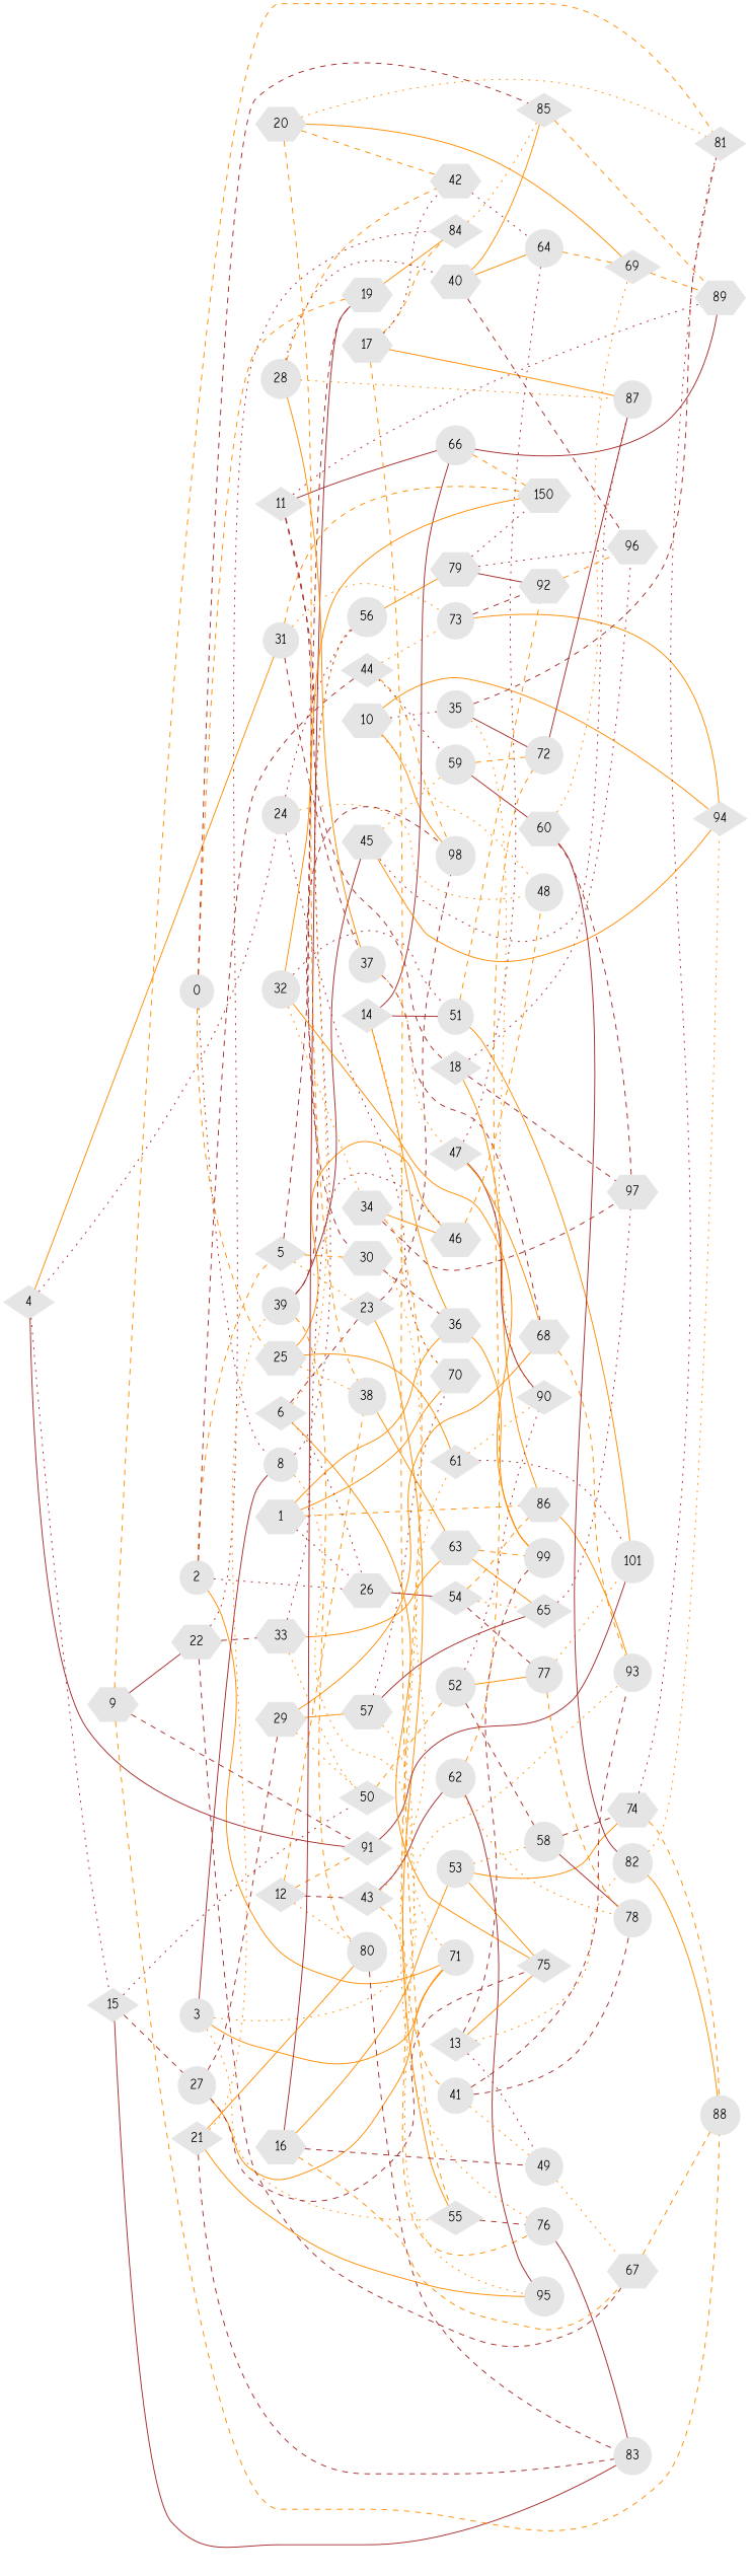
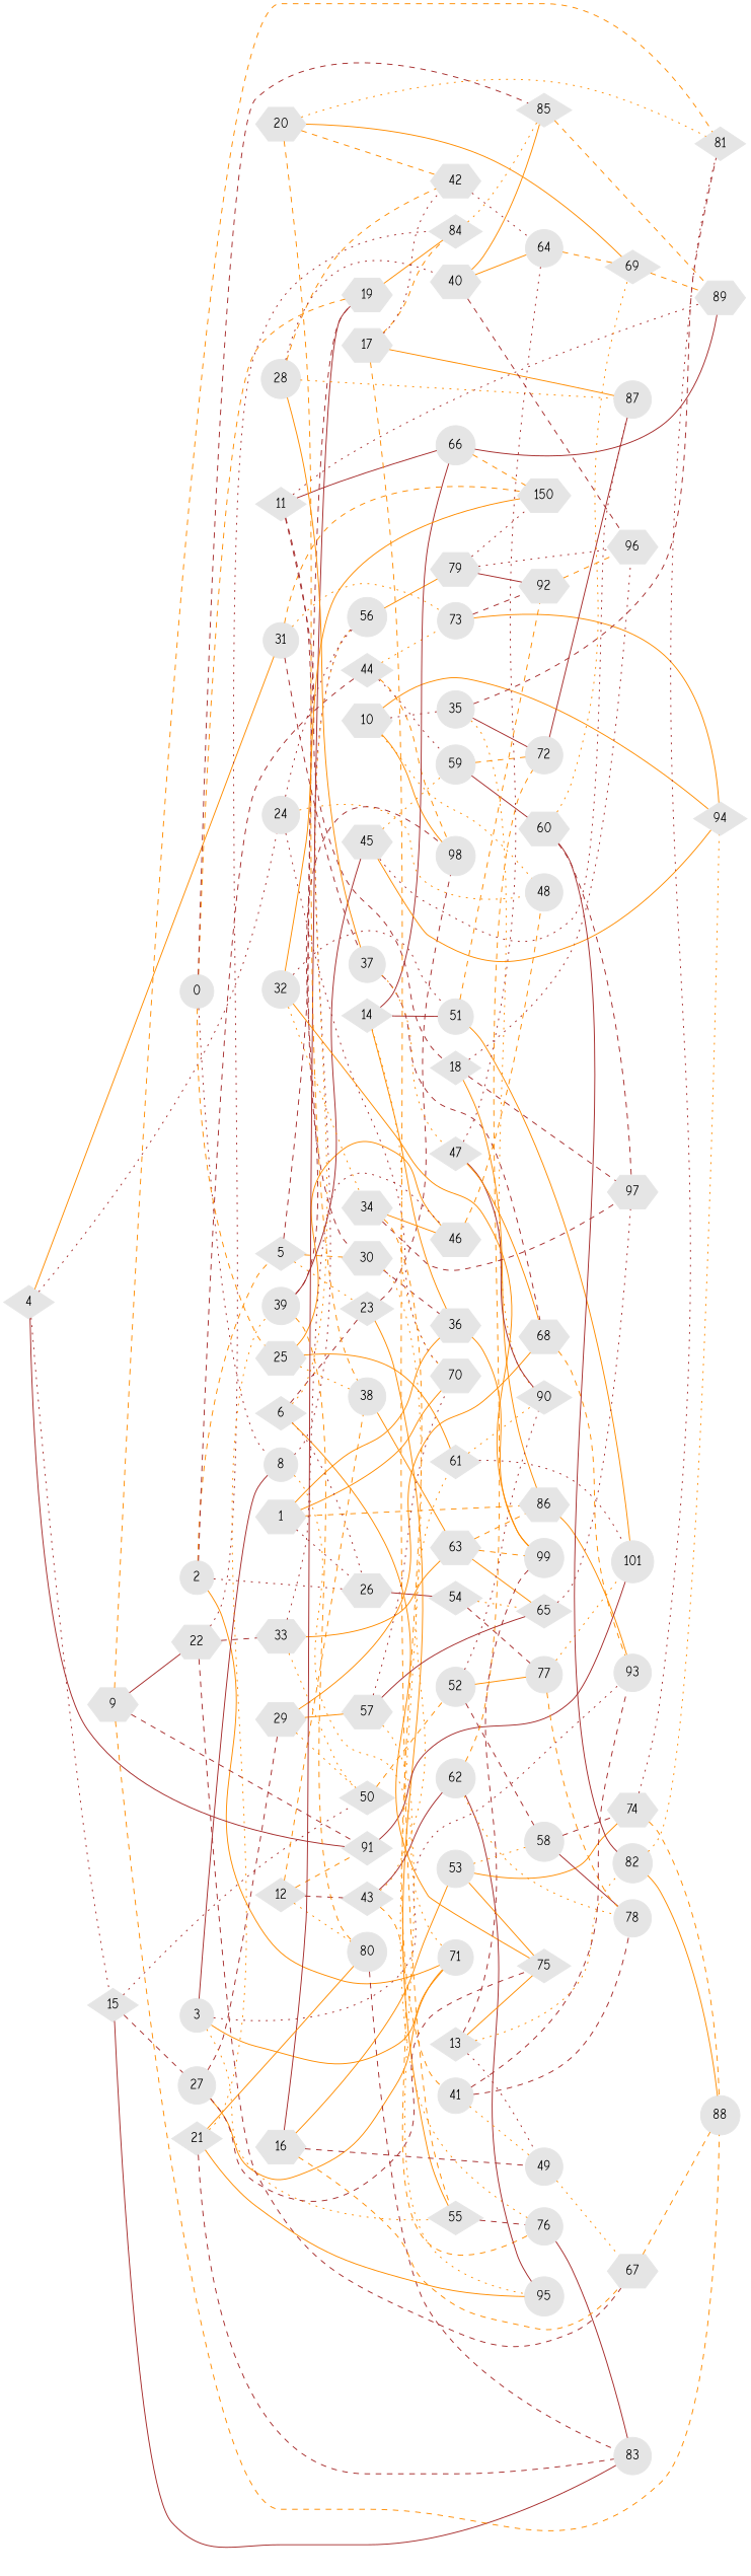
  graph {
    fontname="Comic Neue"
    rankdir=LR
    node [color=gray90 fontname="Comic Neue" shape=circle style=filled]
    edge [color=darkorange fontname="Comic Neue" style=dashed]
    1 [shape=hexagon]
    26 [shape=hexagon]
    36 [shape=hexagon]
    70 [shape=hexagon]
    86 [shape=hexagon]
    54 [shape=diamond]
    99
    93
    2
    5 [shape=diamond]
    44 [shape=diamond]
    71
    19 [shape=hexagon]
    23 [shape=diamond]
    30 [shape=hexagon]
    98
    73
    59
    3
    8
    55 [shape=diamond]
    56
    95
    76
    4 [shape=diamond]
    15 [shape=diamond]
    24
    31
    91 [shape=diamond]
    27
    50 [shape=diamond]
    83
    48
    37
    n35 [label=150 shape=hexagon]
    101
    84 [shape=diamond]
    6 [shape=diamond]
    75 [shape=diamond]
    79 [shape=hexagon]
    n41 [label=0]
    25 [shape=hexagon]
    85 [shape=diamond]
    38
    46 [shape=hexagon]
    61 [shape=diamond]
    89 [shape=hexagon]
    9 [shape=hexagon]
    22 [shape=hexagon]
    81 [shape=diamond]
    88
    67 [shape=hexagon]
    33 [shape=hexagon]
    10 [shape=hexagon]
    35
    94 [shape=diamond]
    72
    90 [shape=diamond]
    11 [shape=diamond]
    18 [shape=diamond]
    66
    96 [shape=hexagon]
    97 [shape=hexagon]
    12 [shape=diamond]
    43 [shape=diamond]
    80
    63 [shape=hexagon]
    62
    13 [shape=diamond]
    49
    82
    14 [shape=diamond]
    51
    92 [shape=hexagon]
    29 [shape=hexagon]
    52
    16 [shape=hexagon]
    53
    58
    74 [shape=hexagon]
    17 [shape=hexagon]
    42 [shape=hexagon]
    87
    64
    20 [shape=hexagon]
    69 [shape=diamond]
    21 [shape=diamond]
    39
    45 [shape=hexagon]
    77
    65 [shape=diamond]
    57 [shape=hexagon]
    68 [shape=hexagon]
    28
    40 [shape=hexagon]
    47 [shape=diamond]
    32
    34 [shape=hexagon]
    41
    78
    60 [shape=hexagon]
    1 -- 26 [color=brown style=dotted]
    1 -- 36 [style=solid]
    1 -- 70 [style=solid]
    1 -- 86
    26 -- 54 [color=brown style=solid]
    36 -- 99 [style=solid]
    86 -- 93 [style=solid]
-   54 -- 86
+   63 -- 86
    54 -- 77 [color=brown]
    54 -- 65 [style=dotted]
    2 -- 26 [color=brown style=dotted]
    2 -- 5
    2 -- 44 [color=brown]
    2 -- 71 [style=solid]
    5 -- 19 [color=brown]
    5 -- 23 [style=dotted]
    5 -- 30
    44 -- 98
    44 -- 73 [style=dotted]
    44 -- 59 [color=brown style=dotted]
    19 -- 84 [style=solid]
    23 -- 98 [color=brown]
    23 -- 55 [style=solid]
    30 -- 36 [color=brown]
    30 -- 76 [style=dotted]
    73 -- 94 [style=solid]
    73 -- 92 [color=brown]
    59 -- 72
    59 -- 60 [color=brown style=solid]
-   3 -- 93 [style=dotted]
+   3 -- 93 [color=brown style=dotted]
    3 -- 71 [style=solid]
    3 -- 8 [color=brown style=solid]
    3 -- 55 [style=dotted]
    8 -- 56 [color=brown style=dotted]
    8 -- 95 [style=dotted]
    55 -- 76 [color=brown]
    56 -- 79 [style=solid]
    76 -- 83 [color=brown style=solid]
    4 -- 15 [color=brown style=dotted]
    4 -- 24 [color=brown style=dotted]
    4 -- 31 [style=solid]
    4 -- 91 [color=brown style=solid]
    15 -- 27 [color=brown]
    15 -- 50 [color=brown style=dotted]
    15 -- 83 [color=brown style=solid]
    24 -- 70 [color=brown style=dotted]
    24 -- 56 [color=brown style=dotted]
    24 -- 48 [style=dotted]
    31 -- 73 [style=dotted]
    31 -- 37 [color=brown]
    31 -- n35
    91 -- 101 [color=brown style=solid]
    27 -- 71 [style=solid]
    27 -- 75 [color=brown]
    27 -- 29 [color=brown]
    50 -- 52
    37 -- 68 [color=brown]
    37 -- 47 [style=dotted]
    84 -- 85 [style=dotted]
    6 -- 26 [color=brown style=dotted]
    6 -- 23 [color=brown]
    6 -- 56 [style=dotted]
    6 -- 75 [style=solid]
    79 -- n35 [color=brown style=dotted]
    79 -- 96 [color=brown style=dotted]
    79 -- 92 [color=brown style=solid]
    n41 -- 19
    n41 -- 8 [color=brown style=dotted]
    n41 -- 25
    n41 -- 85 [color=brown]
    25 -- 38 [style=dotted]
    25 -- 46 [style=solid]
    25 -- 61 [style=solid]
    85 -- 89
    38 -- 63 [style=solid]
    46 -- 48
    61 -- 101 [color=brown style=dotted]
    61 -- 90 [style=dotted]
    9 -- 91 [color=brown]
    9 -- 22 [color=brown style=solid]
    9 -- 81
    9 -- 88
    22 -- 84 [color=brown style=dotted]
    22 -- 67 [color=brown]
    22 -- 33 [color=brown]
    67 -- 88
    33 -- 50 [style=dotted]
    33 -- 46 [color=brown style=dotted]
    33 -- 63 [style=solid]
    10 -- 98 [style=solid]
    10 -- 48 [style=dotted]
    10 -- 35 [color=brown style=dotted]
    10 -- 94 [style=solid]
    35 -- 81 [color=brown]
    35 -- 72 [color=brown style=solid]
    35 -- 90 [style=dotted]
    72 -- 87 [color=brown style=solid]
    11 -- 30 [color=brown]
    11 -- 89 [color=brown style=dotted]
    11 -- 18 [color=brown]
    11 -- 66 [color=brown style=solid]
    18 -- 86 [style=solid]
    18 -- 96 [color=brown style=dotted]
    18 -- 97 [color=brown]
    66 -- n35
    66 -- 89 [color=brown style=solid]
    12 -- 91
    12 -- 38
    12 -- 43 [color=brown]
    12 -- 80 [style=dotted]
    43 -- 76
    43 -- 61 [style=dotted]
    43 -- 62 [color=brown style=solid]
    80 -- 83 [color=brown]
    63 -- 99
    63 -- 65 [style=solid]
    62 -- 95 [color=brown style=solid]
    62 -- 72
    62 -- 78 [style=dotted]
    13 -- 99 [color=brown]
    13 -- 75 [style=solid]
    13 -- 49 [color=brown style=dotted]
    13 -- 82 [style=dotted]
    49 -- 67 [style=dotted]
    82 -- 88 [style=solid]
    82 -- 94 [style=dotted]
    14 -- 36 [style=solid]
    14 -- 70 [style=dotted]
    14 -- 66 [color=brown style=solid]
    14 -- 51 [color=brown style=solid]
    51 -- 101 [style=solid]
    51 -- 92
    92 -- 96
    29 -- 50 [style=dotted]
    29 -- 57 [style=solid]
    29 -- 68 [style=solid]
    52 -- 90 [color=brown style=dotted]
    52 -- 58 [color=brown]
    52 -- 77 [style=solid]
    16 -- 19 [color=brown style=solid]
    16 -- 67
    16 -- 49 [color=brown]
    16 -- 53 [style=solid]
    53 -- 75 [style=solid]
    53 -- 58 [style=dotted]
    53 -- 74 [style=solid]
    58 -- 74 [color=brown]
    58 -- 78 [color=brown style=solid]
    74 -- 81 [color=brown style=dotted]
    74 -- 88
    17 -- 55
    17 -- 84
    17 -- 42 [color=brown style=dotted]
    17 -- 87 [style=solid]
    42 -- 64 [color=brown style=dotted]
    64 -- 69
    20 -- 38
    20 -- 81 [style=dotted]
    20 -- 42
    20 -- 69 [style=solid]
    69 -- 89
    21 -- 95 [style=solid]
    21 -- 83 [color=brown]
    21 -- 80 [style=solid]
    21 -- 39 [style=dotted]
    39 -- 98 [color=brown]
    39 -- 80
    39 -- 45 [color=brown style=solid]
    45 -- 59 [style=dotted]
    45 -- 94 [style=solid]
    45 -- 87 [color=brown style=dotted]
    77 -- 101 [style=dotted]
    77 -- 78
    65 -- 97 [color=brown style=dotted]
    57 -- 70 [color=brown style=dotted]
    57 -- 71 [style=dotted]
    57 -- 65 [color=brown style=solid]
    68 -- 93
    28 -- 37 [style=solid]
    28 -- 42
    28 -- 87 [style=dotted]
    28 -- 40 [color=brown style=dotted]
    40 -- 85 [style=solid]
    40 -- 96 [color=brown]
    40 -- 64 [style=solid]
    47 -- 90 [color=brown style=solid]
    47 -- 64 [color=brown style=dotted]
    47 -- 68 [style=solid]
    32 -- 99 [style=solid]
    32 -- n35 [style=solid]
    32 -- 51 [color=brown style=dotted]
    32 -- 34 [style=dotted]
    34 -- 46 [style=solid]
    34 -- 97 [color=brown]
    34 -- 41
    41 -- 93 [color=brown]
    41 -- 49 [style=dotted]
    41 -- 78 [color=brown]
    60 -- 97 [color=brown]
    60 -- 82 [color=brown style=solid]
    60 -- 69 [style=dotted]
  }
